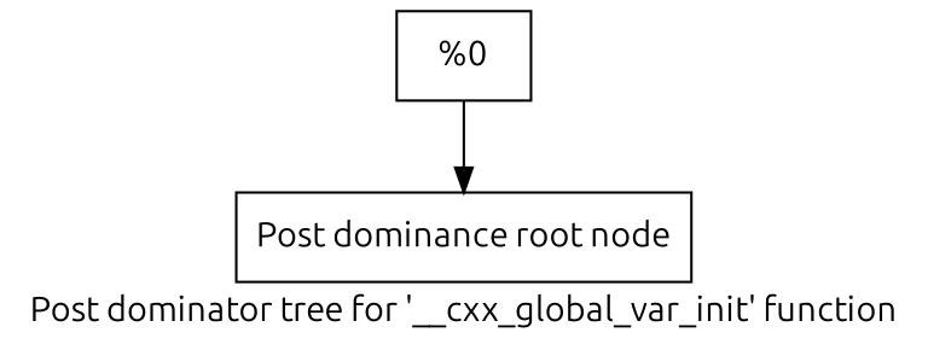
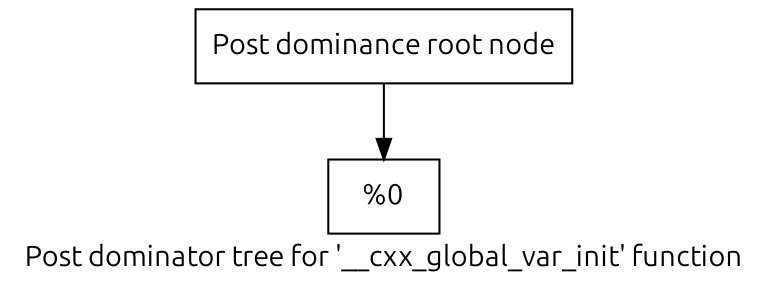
  digraph {
    label="Post dominator tree for '__cxx_global_var_init' function"
    fontname=Ubuntu
    node [shape=record fontname=Ubuntu]
    n1 [label="{Post dominance root node}"]
    n2 [label="{%0}"]
-   n2 -> n1 [fontname=Ubuntu]
+   n1 -> n2 [fontname=Ubuntu]
  }
